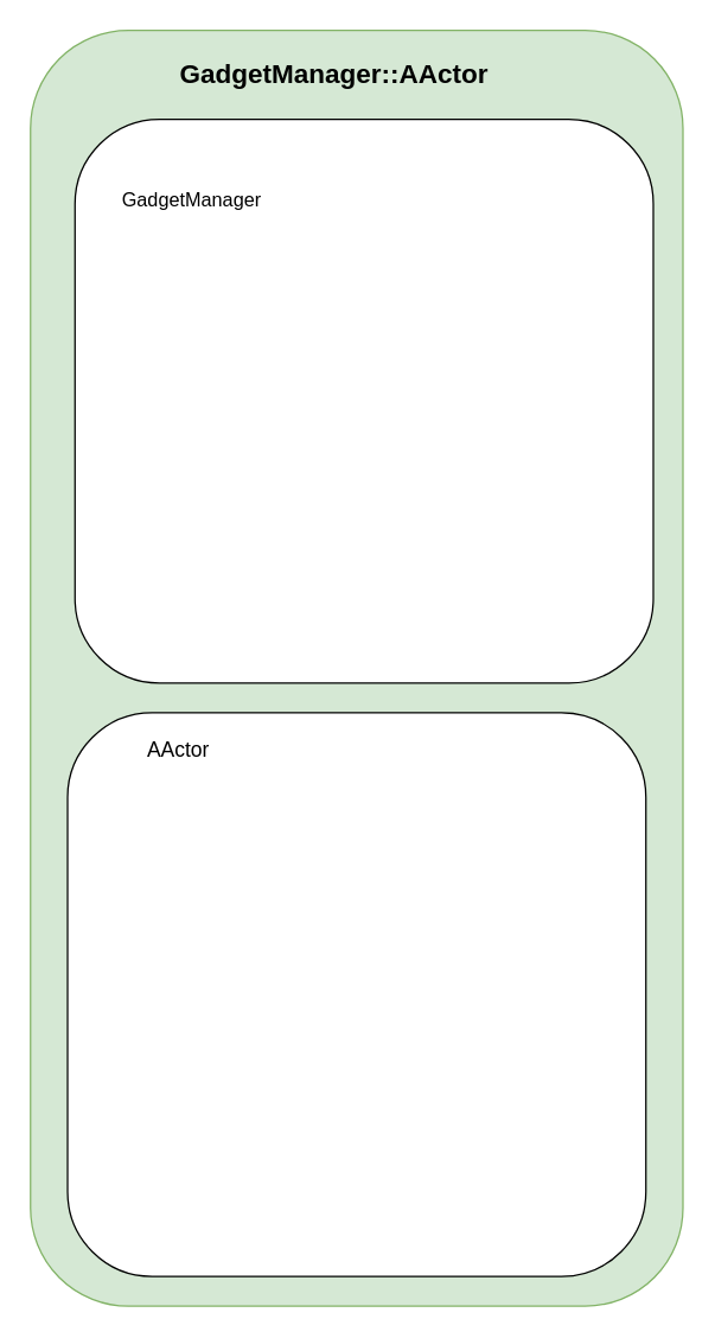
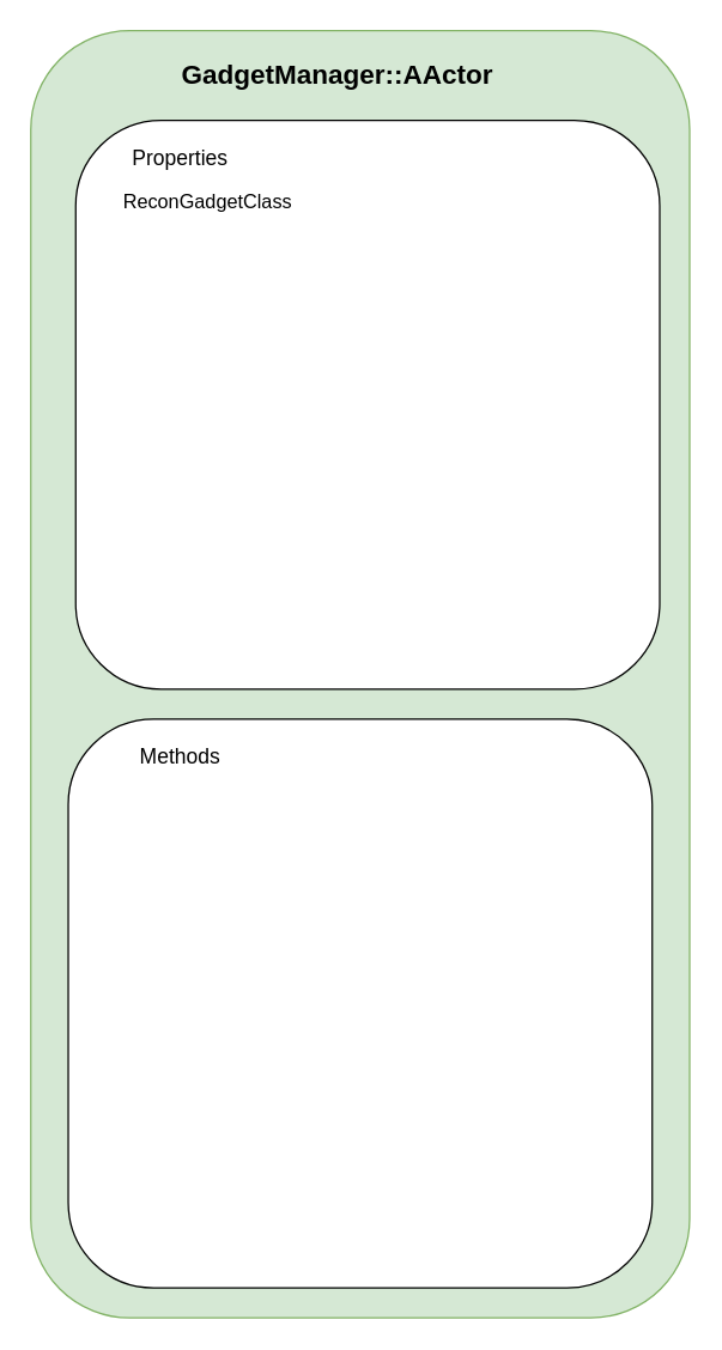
  <mxCell id="0" />
  <mxCell id="1" parent="0" />
  <mxCell id="2" value="" style="rounded=1;whiteSpace=wrap;html=1;fillColor=#d5e8d4;strokeColor=#82b366;" vertex="1" parent="1"><mxGeometry x="20" y="20" width="440" height="860" as="geometry" /></mxCell>
  <mxCell id="3" value="" style="rounded=1;whiteSpace=wrap;html=1;" vertex="1" parent="1"><mxGeometry x="50" y="80" width="390" height="380" as="geometry" /></mxCell>
  <mxCell id="4" value="GadgetManager::AActor" style="text;html=1;strokeColor=none;fillColor=none;align=center;verticalAlign=middle;whiteSpace=wrap;rounded=0;fontSize=18;fontStyle=1" vertex="1" parent="1"><mxGeometry x="195" y="35" width="60" height="30" as="geometry" /></mxCell>
+ <mxCell id="5" value="Properties" style="text;html=1;strokeColor=none;fillColor=none;align=center;verticalAlign=middle;whiteSpace=wrap;rounded=0;fontSize=14;" vertex="1" parent="1"><mxGeometry x="90" y="90" width="60" height="30" as="geometry" /></mxCell>
  <mxCell id="6" value="" style="rounded=1;whiteSpace=wrap;html=1;" vertex="1" parent="1"><mxGeometry x="45" y="480" width="390" height="380" as="geometry" /></mxCell>
- <mxCell id="7" value="AActor" style="text;html=1;strokeColor=none;fillColor=none;align=center;verticalAlign=middle;whiteSpace=wrap;rounded=0;fontSize=14;" vertex="1" parent="1"><mxGeometry x="90" y="490" width="60" height="30" as="geometry" /></mxCell>
- <mxCell id="8" value="GadgetManager&amp;nbsp;" style="text;html=1;strokeColor=none;fillColor=none;align=left;verticalAlign=top;whiteSpace=wrap;rounded=0;fontSize=13;" vertex="1" parent="1"><mxGeometry x="80" y="120" width="340" height="320" as="geometry" /></mxCell>
+ <mxCell id="7" value="Methods" style="text;html=1;strokeColor=none;fillColor=none;align=center;verticalAlign=middle;whiteSpace=wrap;rounded=0;fontSize=14;" vertex="1" parent="1"><mxGeometry x="90" y="490" width="60" height="30" as="geometry" /></mxCell>
+ <mxCell id="8" value="ReconGadgetClass&amp;nbsp;" style="text;html=1;strokeColor=none;fillColor=none;align=left;verticalAlign=top;whiteSpace=wrap;rounded=0;fontSize=13;" vertex="1" parent="1"><mxGeometry x="80" y="120" width="340" height="320" as="geometry" /></mxCell>
